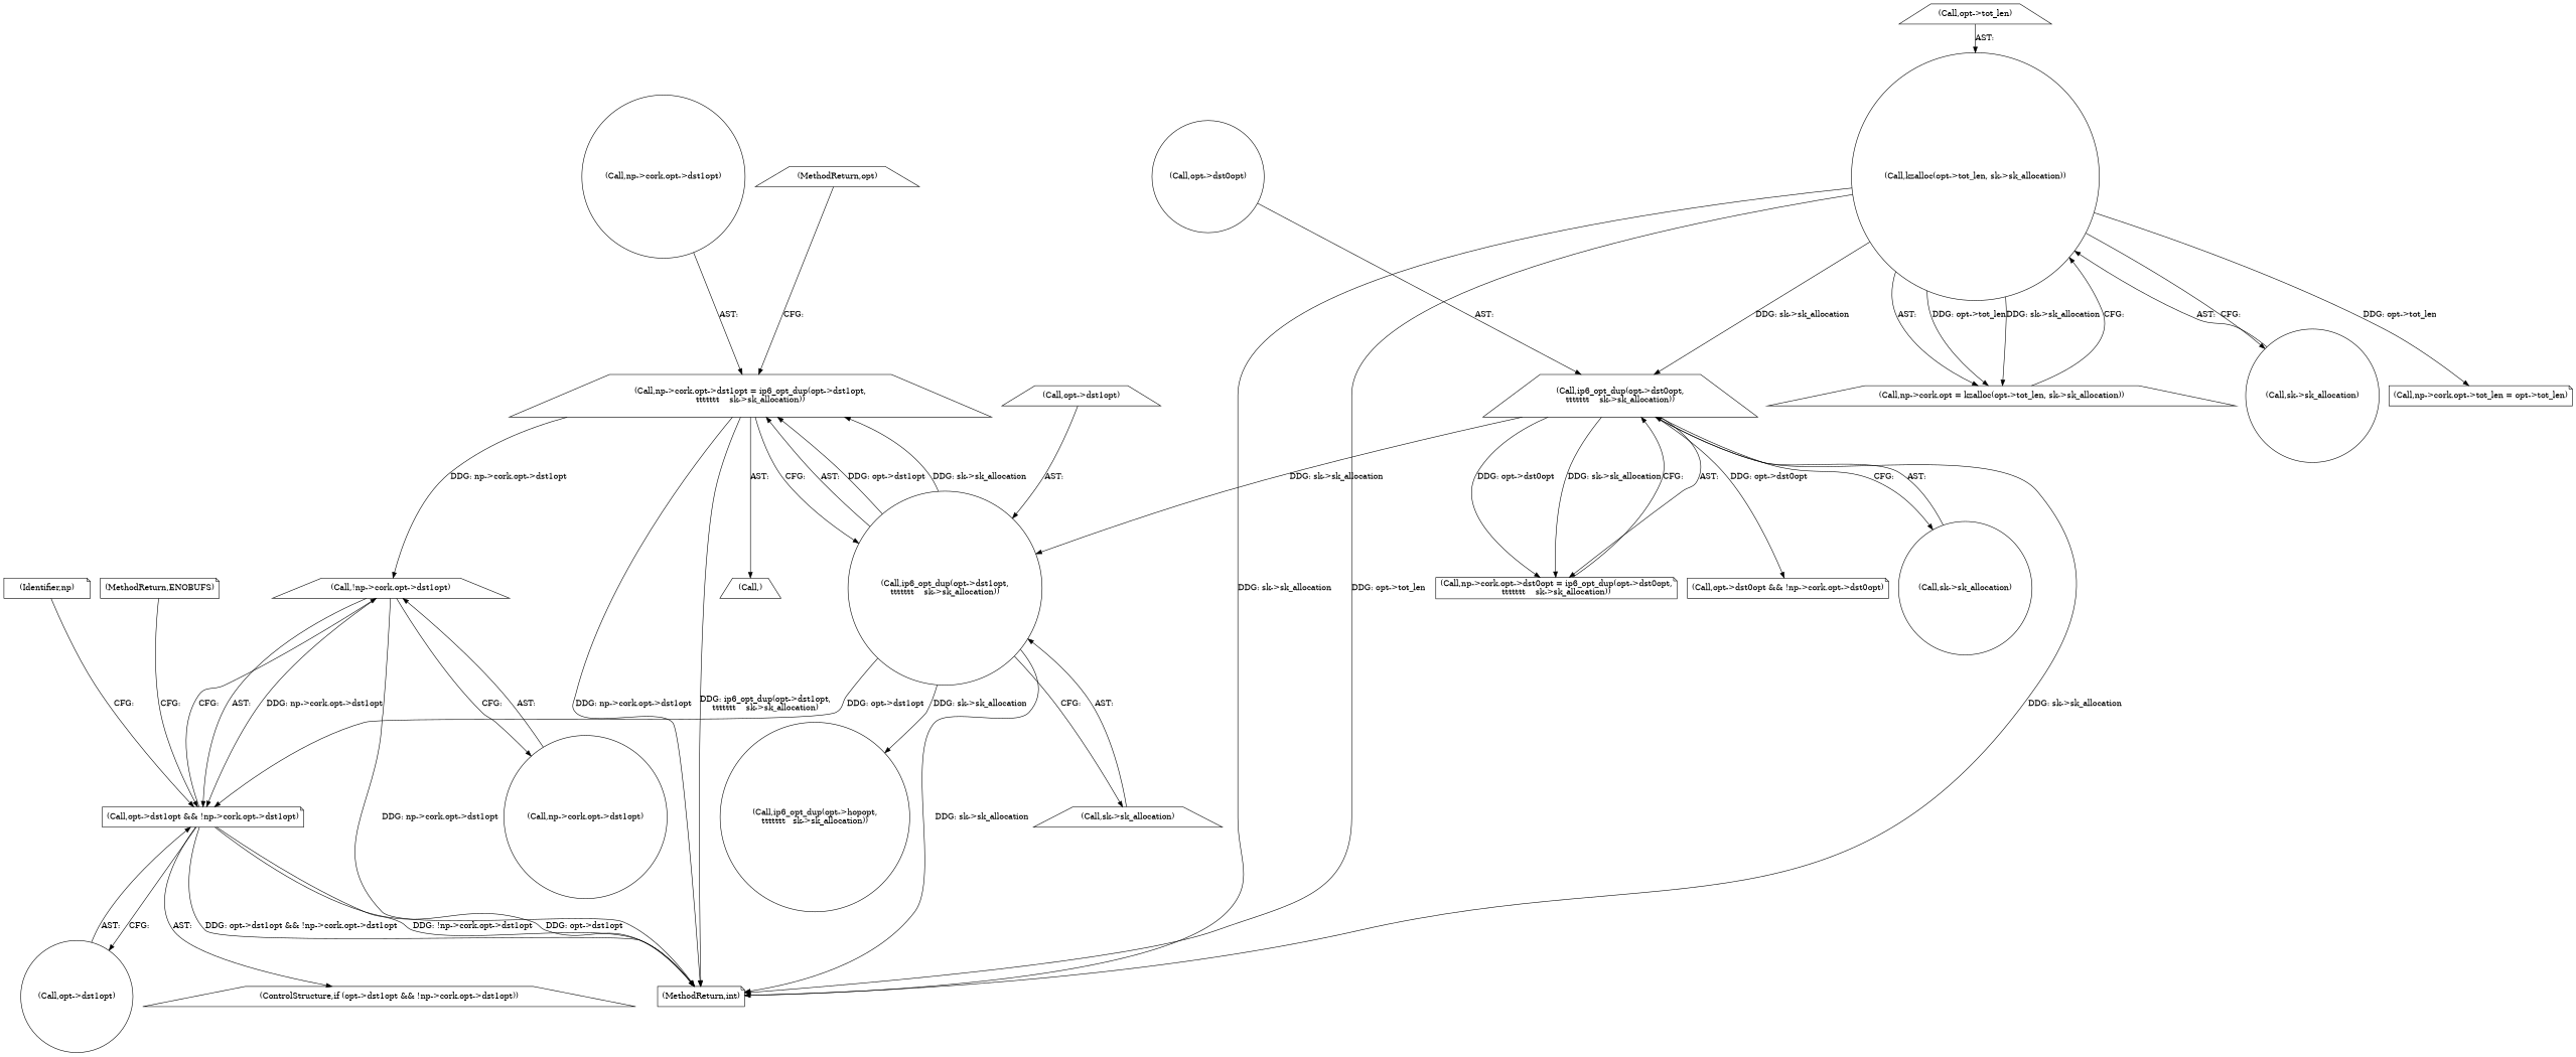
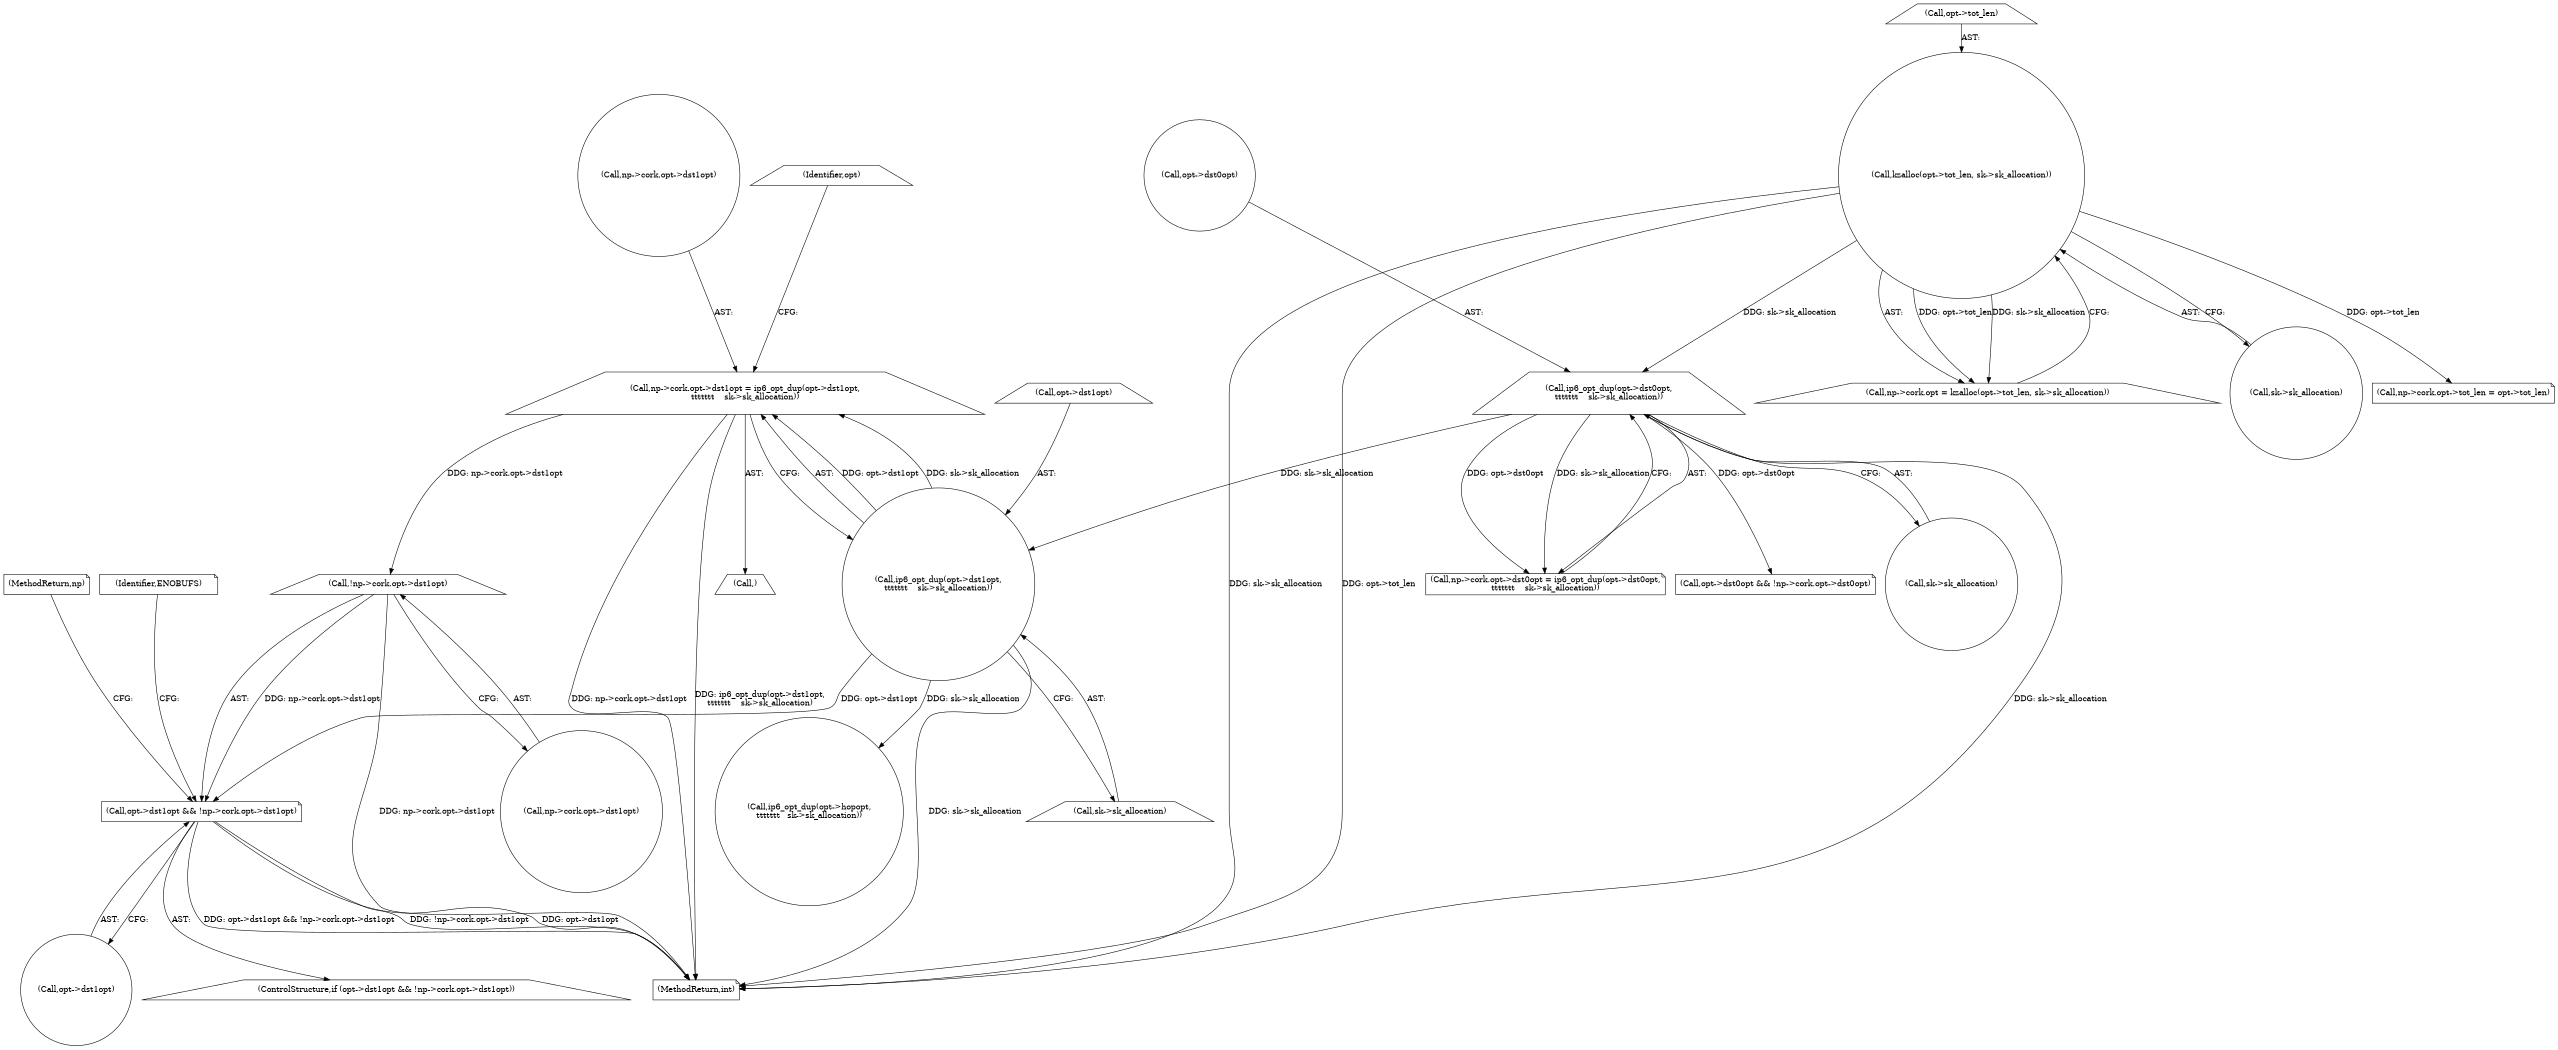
  digraph {
    node [shape=trapezium]
    n1 [label="(Call,!np->cork.opt->dst1opt)"]
    n2 [label="(Call,opt->dst1opt && !np->cork.opt->dst1opt)" shape=note]
    n3 [label="(Call,np->cork.opt->dst1opt)" shape=circle]
    n4 [label="(MethodReturn,int)" shape=note]
    n5 [label="(Call,opt->dst1opt)" shape=circle]
    n6 [label="(ControlStructure,if (opt->dst1opt && !np->cork.opt->dst1opt))"]
    n7 [label="(Call,np->cork.opt->dst1opt = ip6_opt_dup(opt->dst1opt,\n\t\t\t\t\t\t\t    sk->sk_allocation))"]
    n8 [label="(Call,ip6_opt_dup(opt->dst1opt,\n\t\t\t\t\t\t\t    sk->sk_allocation))" shape=circle]
    n9 [label="(Call,)"]
    n10 [label="(Call,sk->sk_allocation)"]
    n11 [label="(Call,ip6_opt_dup(opt->hopopt,\n\t\t\t\t\t\t\t   sk->sk_allocation))" shape=circle]
    n12 [label="(Call,ip6_opt_dup(opt->dst0opt,\n\t\t\t\t\t\t\t    sk->sk_allocation))"]
    n13 [label="(Call,np->cork.opt->dst0opt = ip6_opt_dup(opt->dst0opt,\n\t\t\t\t\t\t\t    sk->sk_allocation))" shape=note]
    n14 [label="(Call,opt->dst0opt && !np->cork.opt->dst0opt)" shape=note]
    n15 [label="(Call,sk->sk_allocation)" shape=circle]
    n16 [label="(Call,kzalloc(opt->tot_len, sk->sk_allocation))" shape=circle]
    n17 [label="(Call,np->cork.opt = kzalloc(opt->tot_len, sk->sk_allocation))"]
    n18 [label="(Call,np->cork.opt->tot_len = opt->tot_len)" shape=note]
    n19 [label="(Call,sk->sk_allocation)" shape=circle]
    n20 [label="(Call,np->cork.opt->dst1opt)" shape=circle]
    n21 [label="(Call,opt->dst0opt)" shape=circle]
-   n22 [label="(MethodReturn,ENOBUFS)" shape=note]
-   n23 [label="(MethodReturn,opt)"]
+   n22 [label="(Identifier,ENOBUFS)" shape=note]
+   n23 [label="(Identifier,opt)"]
    n24 [label="(Call,opt->dst1opt)"]
    n25 [label="(Call,opt->tot_len)"]
-   n26 [label="(Identifier,np)" shape=note]
+   n26 [label="(MethodReturn,np)" shape=note]
    n1 -> n2 [label="AST: "]
    n1 -> n2 [label="DDG: np->cork.opt->dst1opt"]
    n1 -> n3 [label="CFG: "]
    n1 -> n4 [label="DDG: np->cork.opt->dst1opt"]
-   n2 -> n1 [label="CFG: "]
    n2 -> n4 [label="DDG: !np->cork.opt->dst1opt"]
    n2 -> n4 [label="DDG: opt->dst1opt"]
    n2 -> n4 [label="DDG: opt->dst1opt && !np->cork.opt->dst1opt"]
    n2 -> n5 [label="CFG: "]
    n2 -> n6 [label="AST: "]
    n3 -> n1 [label="AST: "]
    n5 -> n2 [label="AST: "]
    n7 -> n1 [label="DDG: np->cork.opt->dst1opt"]
    n7 -> n4 [label="DDG: np->cork.opt->dst1opt"]
    n7 -> n4 [label="DDG: ip6_opt_dup(opt->dst1opt,\n\t\t\t\t\t\t\t    sk->sk_allocation)"]
    n7 -> n8 [label="CFG: "]
    n7 -> n9 [label="AST: "]
    n8 -> n2 [label="DDG: opt->dst1opt"]
    n8 -> n4 [label="DDG: sk->sk_allocation"]
    n8 -> n7 [label="AST: "]
    n8 -> n7 [label="DDG: opt->dst1opt"]
    n8 -> n7 [label="DDG: sk->sk_allocation"]
    n8 -> n10 [label="CFG: "]
    n8 -> n11 [label="DDG: sk->sk_allocation"]
    n10 -> n8 [label="AST: "]
    n12 -> n4 [label="DDG: sk->sk_allocation"]
    n12 -> n8 [label="DDG: sk->sk_allocation"]
    n12 -> n13 [label="AST: "]
    n12 -> n13 [label="DDG: opt->dst0opt"]
    n12 -> n13 [label="DDG: sk->sk_allocation"]
    n12 -> n14 [label="DDG: opt->dst0opt"]
    n12 -> n15 [label="CFG: "]
    n13 -> n12 [label="CFG: "]
    n15 -> n12 [label="AST: "]
    n16 -> n4 [label="DDG: sk->sk_allocation"]
    n16 -> n4 [label="DDG: opt->tot_len"]
    n16 -> n12 [label="DDG: sk->sk_allocation"]
    n16 -> n17 [label="AST: "]
    n16 -> n17 [label="DDG: opt->tot_len"]
    n16 -> n17 [label="DDG: sk->sk_allocation"]
    n16 -> n18 [label="DDG: opt->tot_len"]
    n16 -> n19 [label="CFG: "]
    n17 -> n16 [label="CFG: "]
    n19 -> n16 [label="AST: "]
    n20 -> n7 [label="AST: "]
    n21 -> n12 [label="AST: "]
    n22 -> n2 [label="CFG: "]
    n23 -> n7 [label="CFG: "]
    n24 -> n8 [label="AST: "]
    n25 -> n16 [label="AST: "]
    n26 -> n2 [label="CFG: "]
  }
